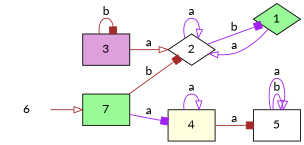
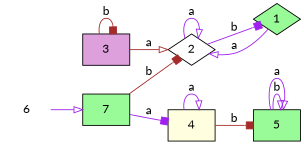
  digraph {
    fontname=Lato
    rankdir=LR
    node [fillcolor=white fontname=Lato shape=box style=filled]
    edge [arrowhead=onormal color=purple fontname=Lato]
    n1 [fillcolor=palegreen label=7]
    n2 [label=2 shape=diamond]
    n3 [fillcolor=lightyellow label=4]
    n4 [fillcolor=palegreen label=1 shape=diamond]
-   n5 [label=5]
+   n5 [fillcolor=palegreen label=5]
    n6 [fillcolor=plum label=3]
    6 [shape=plaintext]
    n1 -> n2 [arrowhead=box color=brown label=b]
    n1 -> n3 [arrowhead=box label=a]
    n2 -> n2 [label=a]
    n2 -> n4 [arrowhead=box label=b]
    n3 -> n3 [label=a]
-   n3 -> n5 [arrowhead=box color=brown label=a]
+   n3 -> n5 [arrowhead=box color=brown label=b]
    n4 -> n2 [label=a]
    n5 -> n5 [label=b]
    n5 -> n5 [label=a]
    n6 -> n2 [color=brown label=a]
    n6 -> n6 [arrowhead=box color=brown label=b]
-   6 -> n1 [color=brown]
+   6 -> n1
  }
